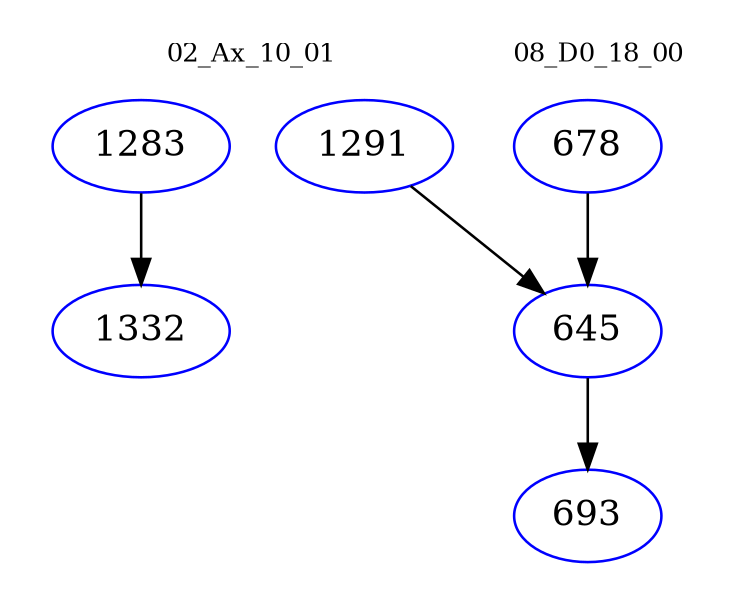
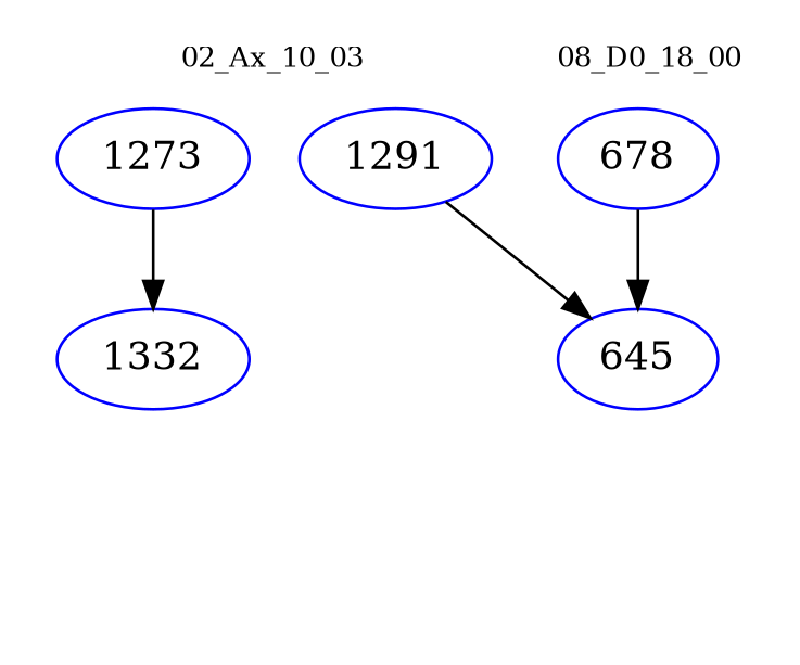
  digraph {
    node [color=blue]
    edge [color=black]
    n1 [label=1291]
-   n2 [label=1283]
+   n2 [label=1273]
    n3 [label=1332]
    n4 [label=678]
    n5 [label=645]
-   n6 [label=693]
    subgraph cluster_1 {
      color=white
      fontsize=10
-     label="02_Ax_10_01"
+     label="02_Ax_10_03"
      n1
      n2
      n3
    }
    subgraph cluster_2 {
      color=white
      fontsize=10
      label="08_D0_18_00"
      n4
      n5
-     n6
    }
    n1 -> n5
    n2 -> n3
    n4 -> n5
-   n5 -> n6
  }
